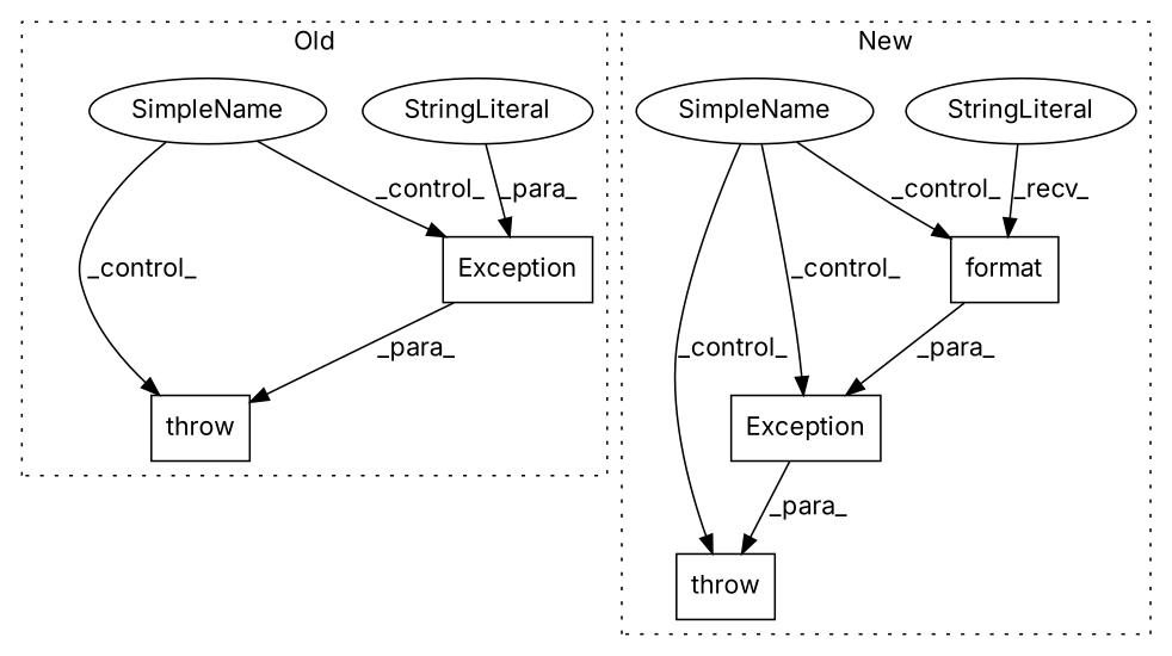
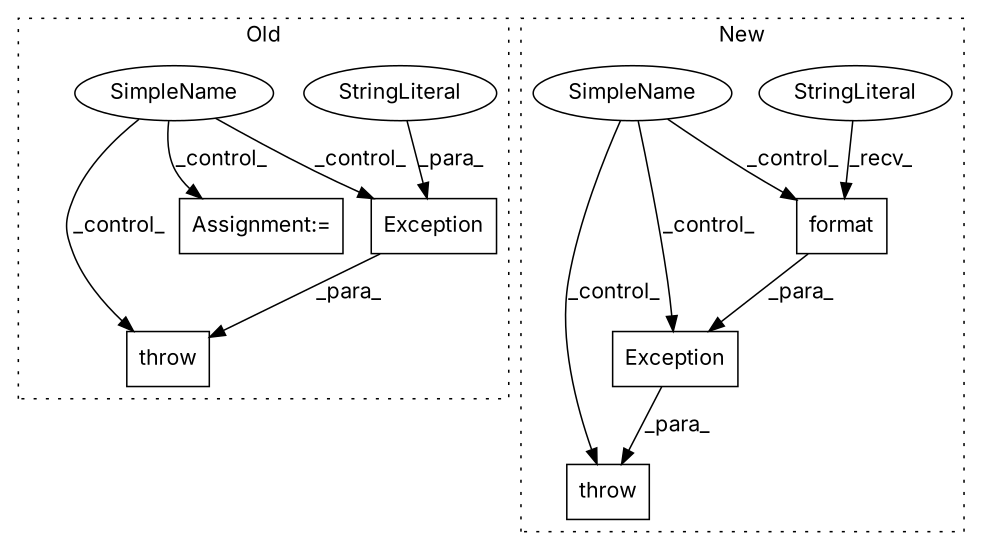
  digraph {
    fontname=Inter
    node [a=32 shape=box fontname=Inter]
    edge [fontname=Inter]
    n1 [l="10,1" label=Exception s="7250,7362"]
    n2 [a=53 l=6 label=throw s=7244]
    n3 [a=45 l=102 label=StringLiteral s=7260 shape=ellipse]
    n4 [a=42 label=SimpleName shape=ellipse]
+   n5 [a=7 l=1 label="Assignment:=" s=6997]
    n6 [a=53 l=6 label=throw s=7328]
    n7 [l="10,1" label=Exception s="7334,7627"]
    n8 [l="7,1" label=format s="7500,7626"]
    n9 [a=45 l=155 label=StringLiteral s=7344 shape=ellipse]
    n10 [a=42 label=SimpleName shape=ellipse]
    subgraph cluster_1 {
      label=Old
      style=dotted
      n1
      n2
      n3
      n4
+     n5
    }
    subgraph cluster_2 {
      label=New
      style=dotted
      n6
      n7
      n8
      n9
      n10
    }
    n1 -> n2 [label=_para_]
    n3 -> n1 [label=_para_]
    n4 -> n1 [label=_control_]
    n4 -> n2 [label=_control_]
+   n4 -> n5 [label=_control_]
    n7 -> n6 [label=_para_]
    n8 -> n7 [label=_para_]
    n9 -> n8 [label=_recv_]
    n10 -> n6 [label=_control_]
    n10 -> n7 [label=_control_]
    n10 -> n8 [label=_control_]
  }
